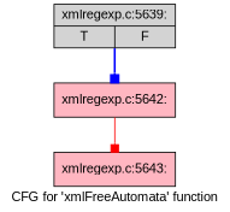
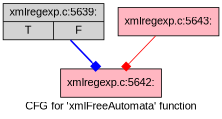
  digraph {
    fontname="Liberation Sans"
    label="CFG for 'xmlFreeAutomata' function"
    node [fillcolor=lightpink fontname="Liberation Sans" shape=record style=filled]
    edge [arrowhead=box fontname="Liberation Sans"]
    n1 [fillcolor=lightgrey label="{xmlregexp.c:5639:|{<s0>T|<s1>F}}"]
    n2 [label="{xmlregexp.c:5642:}"]
    n3 [label="{xmlregexp.c:5643:}"]
    n1 -> n2 [color=blue style=bold]
-   n2 -> n3 [color=red style=solid]
+   n3 -> n2 [color=red style=solid]
  }
